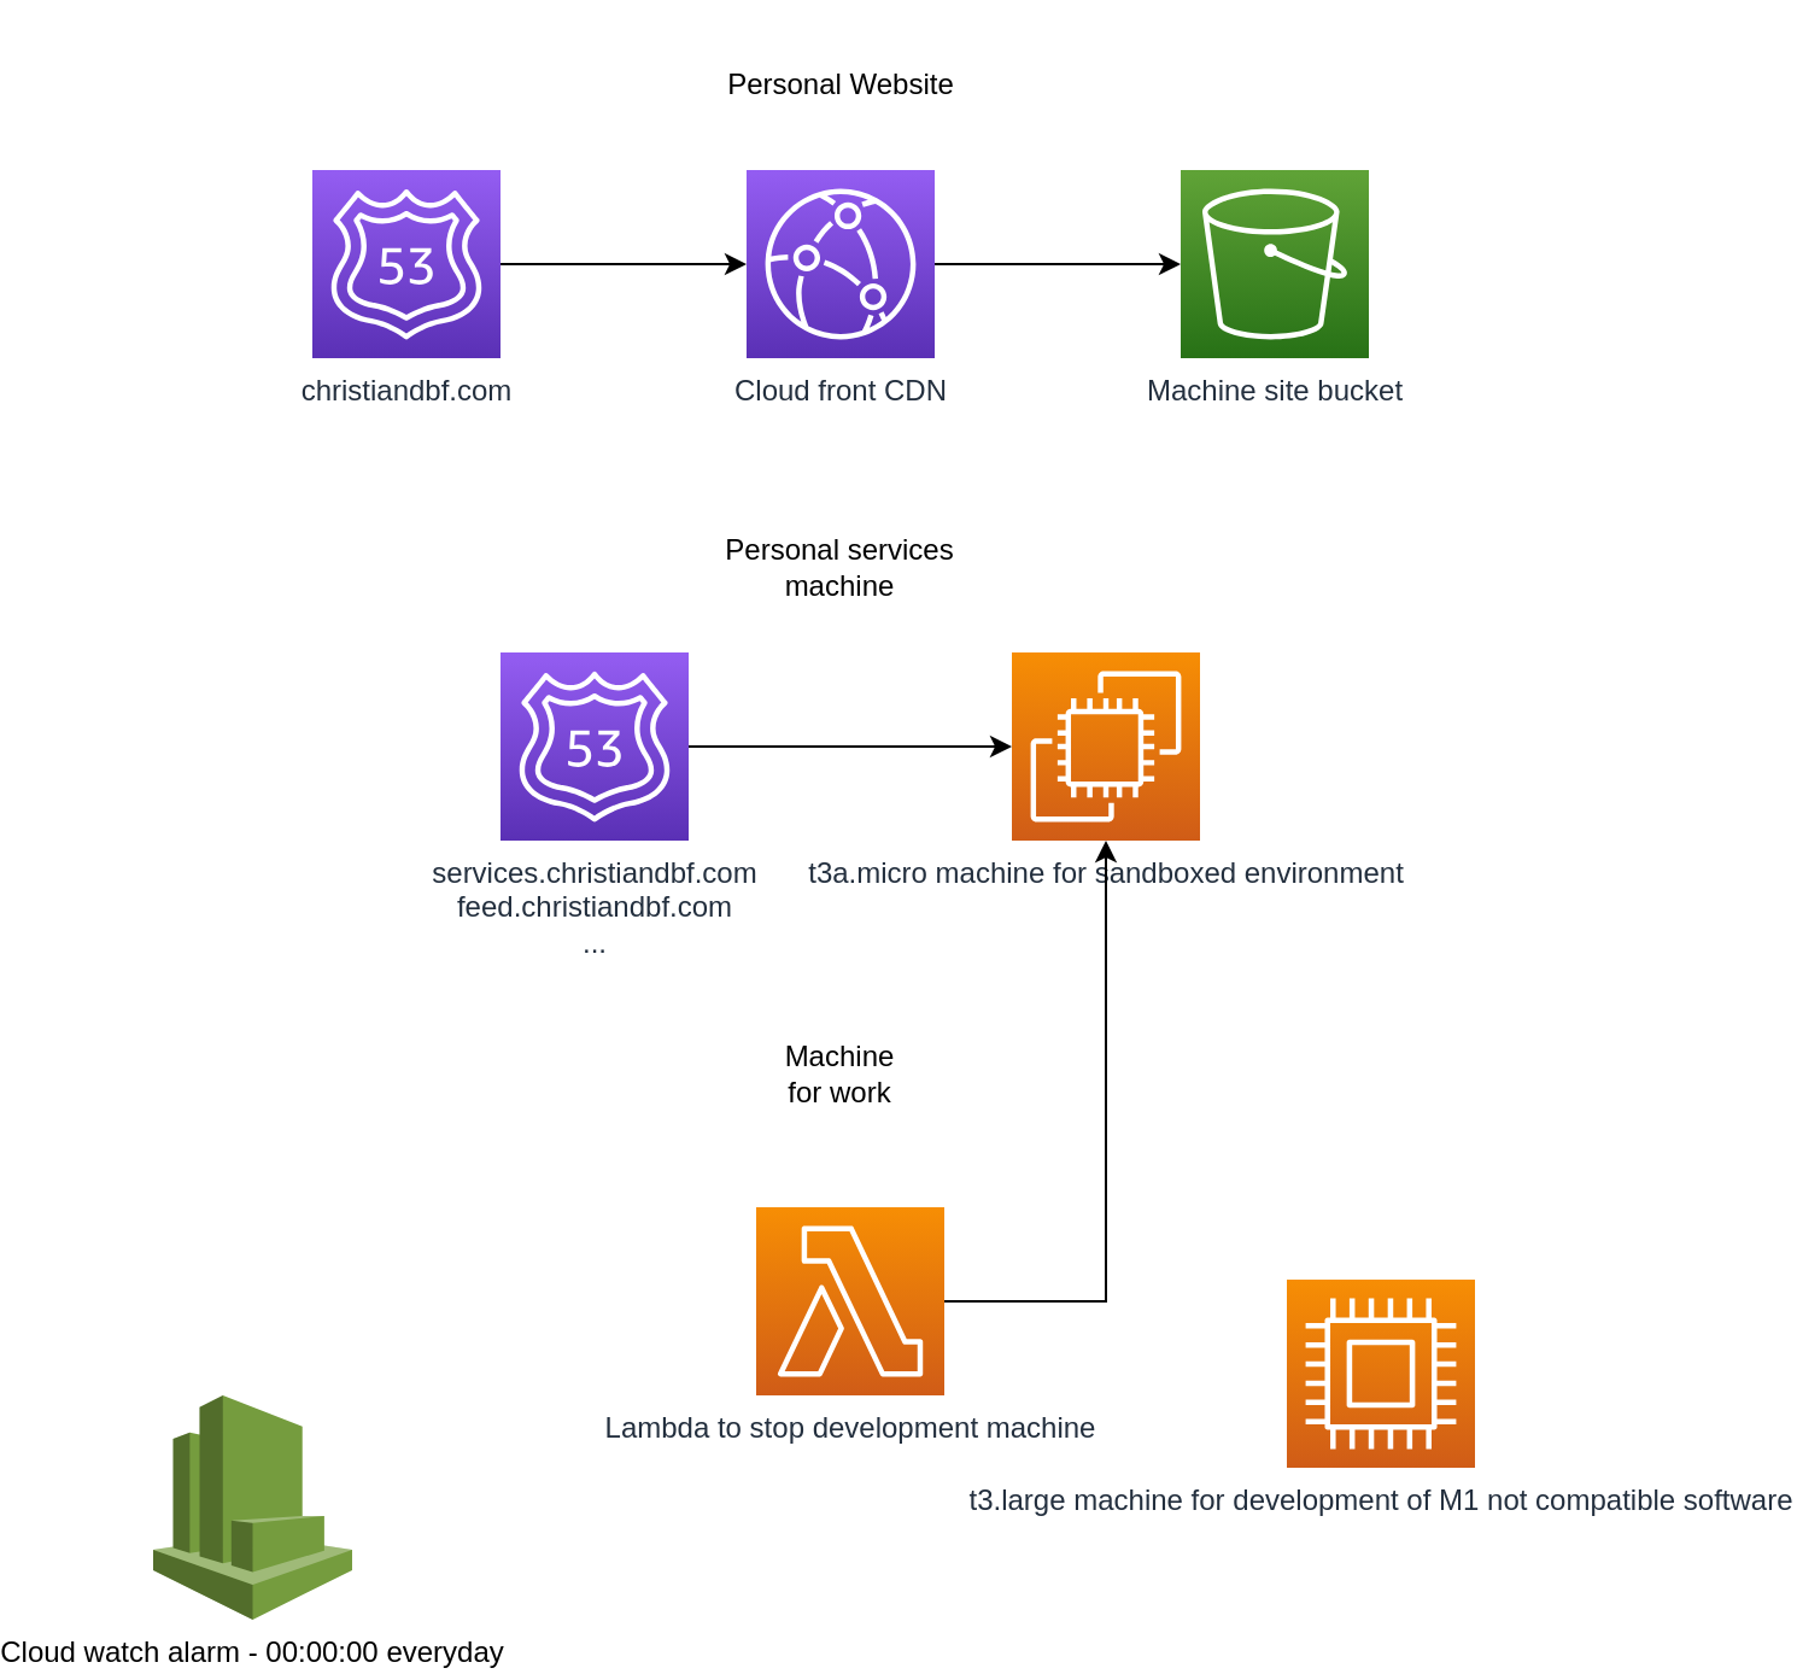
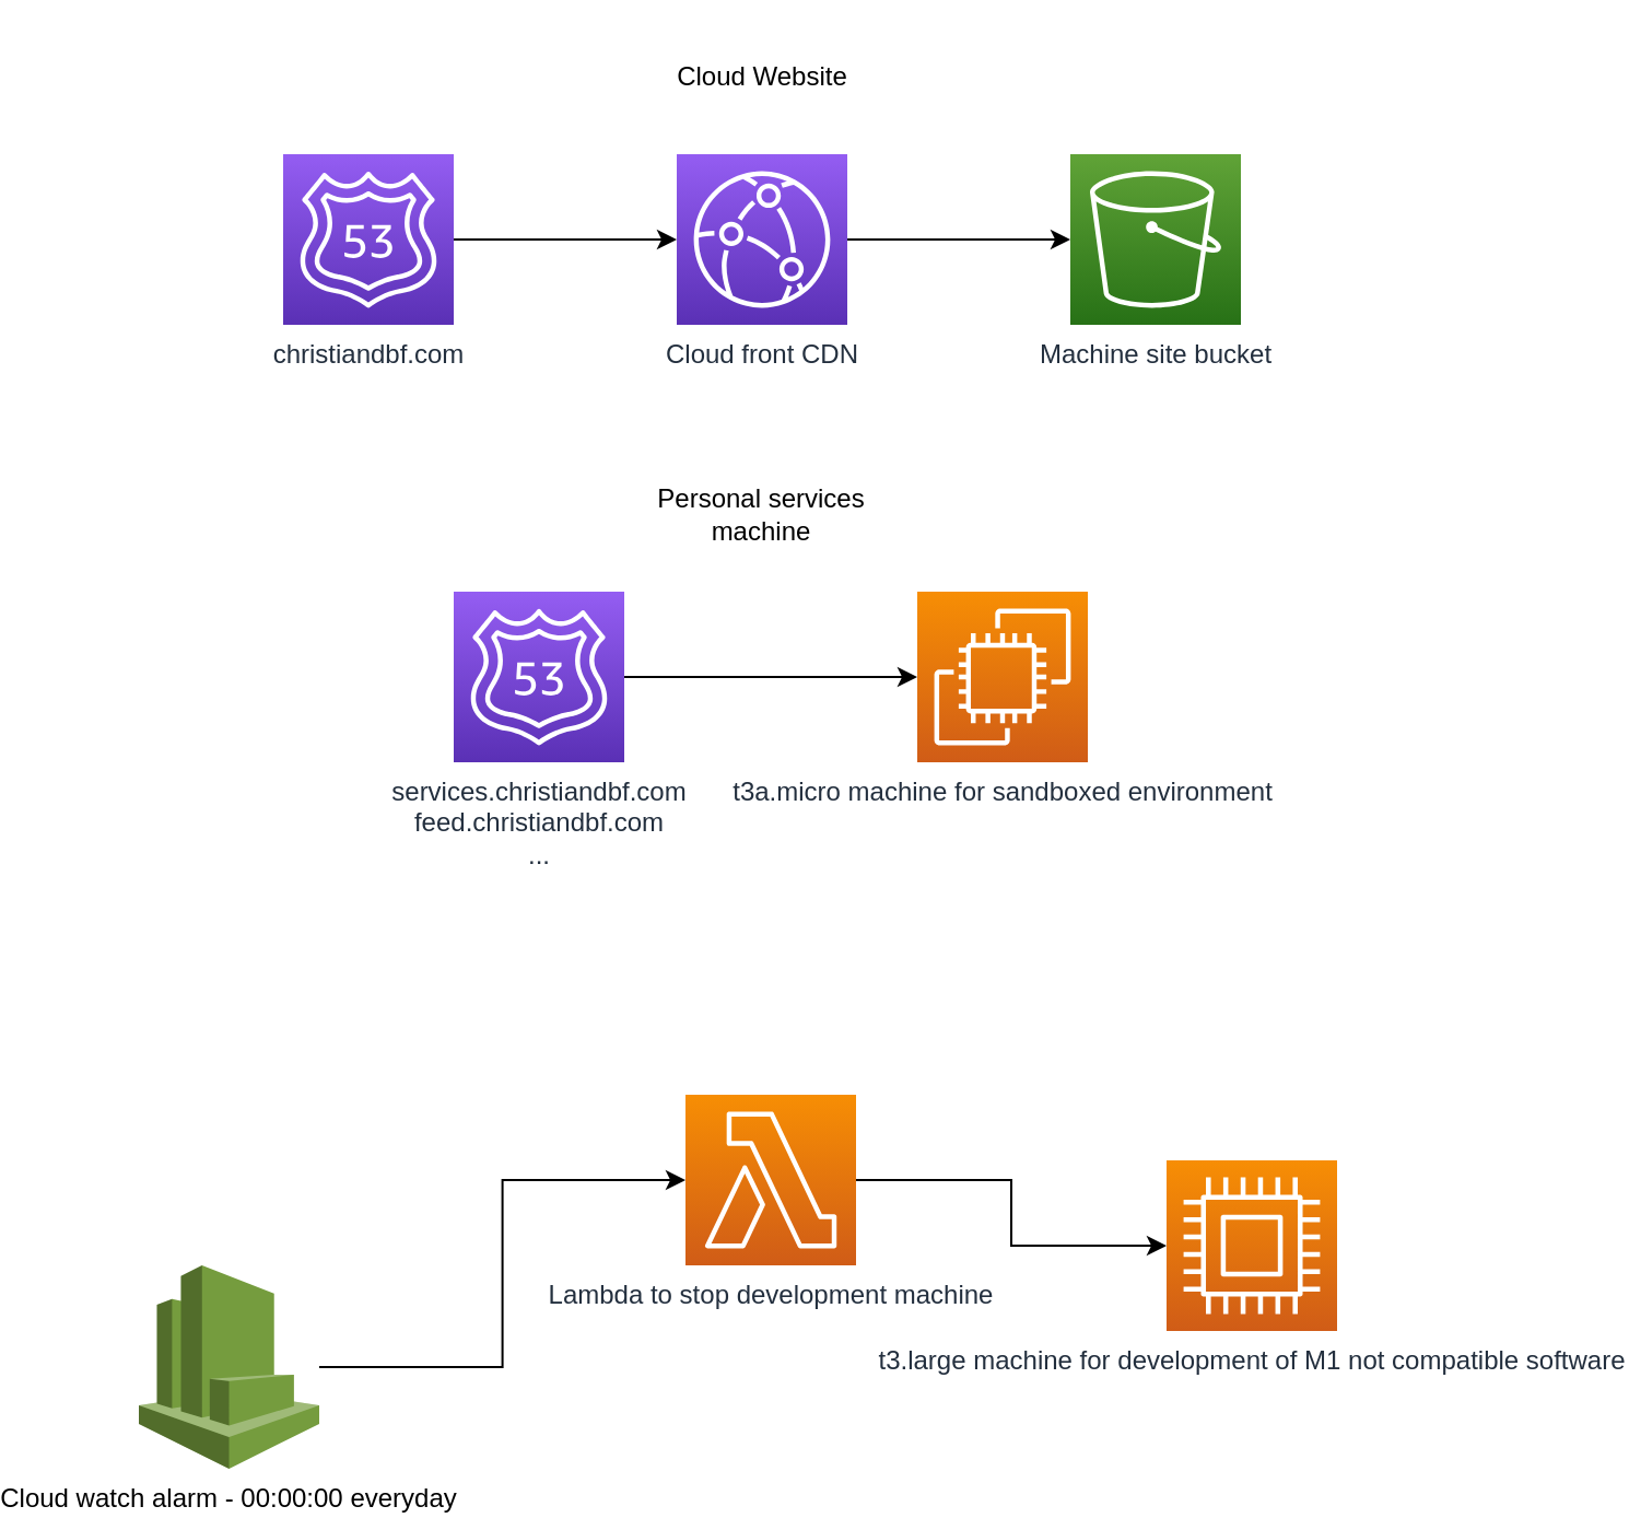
  <mxCell id="0" />
  <mxCell id="1" parent="0" />
  <mxCell id="2" style="edgeStyle=orthogonalEdgeStyle;rounded=0;orthogonalLoop=1;jettySize=auto;html=1;exitX=1;exitY=0.5;exitDx=0;exitDy=0;exitPerimeter=0;entryX=0;entryY=0.5;entryDx=0;entryDy=0;entryPerimeter=0;" edge="1" parent="1" source="3" target="5"><mxGeometry relative="1" as="geometry" /></mxCell>
  <mxCell id="3" value="christiandbf.com" style="sketch=0;points=[[0,0,0],[0.25,0,0],[0.5,0,0],[0.75,0,0],[1,0,0],[0,1,0],[0.25,1,0],[0.5,1,0],[0.75,1,0],[1,1,0],[0,0.25,0],[0,0.5,0],[0,0.75,0],[1,0.25,0],[1,0.5,0],[1,0.75,0]];outlineConnect=0;fontColor=#232F3E;gradientColor=#945DF2;gradientDirection=north;fillColor=#5A30B5;strokeColor=#ffffff;dashed=0;verticalLabelPosition=bottom;verticalAlign=top;align=center;html=1;fontSize=12;fontStyle=0;aspect=fixed;shape=mxgraph.aws4.resourceIcon;resIcon=mxgraph.aws4.route_53;" vertex="1" parent="1"><mxGeometry x="86" y="70" width="78" height="78" as="geometry" /></mxCell>
  <mxCell id="4" style="edgeStyle=orthogonalEdgeStyle;rounded=0;orthogonalLoop=1;jettySize=auto;html=1;exitX=1;exitY=0.5;exitDx=0;exitDy=0;exitPerimeter=0;entryX=0;entryY=0.5;entryDx=0;entryDy=0;entryPerimeter=0;" edge="1" parent="1" source="5" target="6"><mxGeometry relative="1" as="geometry" /></mxCell>
  <mxCell id="5" value="Cloud front CDN" style="sketch=0;points=[[0,0,0],[0.25,0,0],[0.5,0,0],[0.75,0,0],[1,0,0],[0,1,0],[0.25,1,0],[0.5,1,0],[0.75,1,0],[1,1,0],[0,0.25,0],[0,0.5,0],[0,0.75,0],[1,0.25,0],[1,0.5,0],[1,0.75,0]];outlineConnect=0;fontColor=#232F3E;gradientColor=#945DF2;gradientDirection=north;fillColor=#5A30B5;strokeColor=#ffffff;dashed=0;verticalLabelPosition=bottom;verticalAlign=top;align=center;html=1;fontSize=12;fontStyle=0;aspect=fixed;shape=mxgraph.aws4.resourceIcon;resIcon=mxgraph.aws4.cloudfront;" vertex="1" parent="1"><mxGeometry x="266" y="70" width="78" height="78" as="geometry" /></mxCell>
  <mxCell id="6" value="Machine site bucket" style="sketch=0;points=[[0,0,0],[0.25,0,0],[0.5,0,0],[0.75,0,0],[1,0,0],[0,1,0],[0.25,1,0],[0.5,1,0],[0.75,1,0],[1,1,0],[0,0.25,0],[0,0.5,0],[0,0.75,0],[1,0.25,0],[1,0.5,0],[1,0.75,0]];outlineConnect=0;fontColor=#232F3E;gradientColor=#60A337;gradientDirection=north;fillColor=#277116;strokeColor=#ffffff;dashed=0;verticalLabelPosition=bottom;verticalAlign=top;align=center;html=1;fontSize=12;fontStyle=0;aspect=fixed;shape=mxgraph.aws4.resourceIcon;resIcon=mxgraph.aws4.s3;" vertex="1" parent="1"><mxGeometry x="446" y="70" width="78" height="78" as="geometry" /></mxCell>
  <mxCell id="7" style="edgeStyle=orthogonalEdgeStyle;rounded=0;orthogonalLoop=1;jettySize=auto;html=1;exitX=1;exitY=0.5;exitDx=0;exitDy=0;exitPerimeter=0;entryX=0;entryY=0.5;entryDx=0;entryDy=0;entryPerimeter=0;" edge="1" parent="1" source="8" target="11"><mxGeometry relative="1" as="geometry" /></mxCell>
  <mxCell id="8" value="services.christiandbf.com&lt;br&gt;feed.christiandbf.com&lt;br&gt;..." style="sketch=0;points=[[0,0,0],[0.25,0,0],[0.5,0,0],[0.75,0,0],[1,0,0],[0,1,0],[0.25,1,0],[0.5,1,0],[0.75,1,0],[1,1,0],[0,0.25,0],[0,0.5,0],[0,0.75,0],[1,0.25,0],[1,0.5,0],[1,0.75,0]];outlineConnect=0;fontColor=#232F3E;gradientColor=#945DF2;gradientDirection=north;fillColor=#5A30B5;strokeColor=#ffffff;dashed=0;verticalLabelPosition=bottom;verticalAlign=top;align=center;html=1;fontSize=12;fontStyle=0;aspect=fixed;shape=mxgraph.aws4.resourceIcon;resIcon=mxgraph.aws4.route_53;" vertex="1" parent="1"><mxGeometry x="164" y="270" width="78" height="78" as="geometry" /></mxCell>
- <mxCell id="9" value="Personal Website" style="text;html=1;strokeColor=none;fillColor=none;align=center;verticalAlign=middle;whiteSpace=wrap;rounded=0;" vertex="1" parent="1"><mxGeometry x="233" y="20" width="145" height="30" as="geometry" /></mxCell>
+ <mxCell id="9" value="Cloud Website" style="text;html=1;strokeColor=none;fillColor=none;align=center;verticalAlign=middle;whiteSpace=wrap;rounded=0;" vertex="1" parent="1"><mxGeometry x="233" y="20" width="145" height="30" as="geometry" /></mxCell>
  <mxCell id="10" value="Personal services machine" style="text;html=1;strokeColor=none;fillColor=none;align=center;verticalAlign=middle;whiteSpace=wrap;rounded=0;" vertex="1" parent="1"><mxGeometry x="238" y="220" width="134" height="30" as="geometry" /></mxCell>
  <mxCell id="11" value="t3a.micro machine for sandboxed environment" style="sketch=0;points=[[0,0,0],[0.25,0,0],[0.5,0,0],[0.75,0,0],[1,0,0],[0,1,0],[0.25,1,0],[0.5,1,0],[0.75,1,0],[1,1,0],[0,0.25,0],[0,0.5,0],[0,0.75,0],[1,0.25,0],[1,0.5,0],[1,0.75,0]];outlineConnect=0;fontColor=#232F3E;gradientColor=#F78E04;gradientDirection=north;fillColor=#D05C17;strokeColor=#ffffff;dashed=0;verticalLabelPosition=bottom;verticalAlign=top;align=center;html=1;fontSize=12;fontStyle=0;aspect=fixed;shape=mxgraph.aws4.resourceIcon;resIcon=mxgraph.aws4.ec2;" vertex="1" parent="1"><mxGeometry x="376" y="270" width="78" height="78" as="geometry" /></mxCell>
- <mxCell id="12" value="Machine for work" style="text;html=1;strokeColor=none;fillColor=none;align=center;verticalAlign=middle;whiteSpace=wrap;rounded=0;" vertex="1" parent="1"><mxGeometry x="275" y="430" width="60" height="30" as="geometry" /></mxCell>
  <mxCell id="13" value="t3.large machine for development of M1 not compatible software" style="sketch=0;points=[[0,0,0],[0.25,0,0],[0.5,0,0],[0.75,0,0],[1,0,0],[0,1,0],[0.25,1,0],[0.5,1,0],[0.75,1,0],[1,1,0],[0,0.25,0],[0,0.5,0],[0,0.75,0],[1,0.25,0],[1,0.5,0],[1,0.75,0]];outlineConnect=0;fontColor=#232F3E;gradientColor=#F78E04;gradientDirection=north;fillColor=#D05C17;strokeColor=#ffffff;dashed=0;verticalLabelPosition=bottom;verticalAlign=top;align=center;html=1;fontSize=12;fontStyle=0;aspect=fixed;shape=mxgraph.aws4.resourceIcon;resIcon=mxgraph.aws4.compute;" vertex="1" parent="1"><mxGeometry x="490" y="530" width="78" height="78" as="geometry" /></mxCell>
- <mxCell id="14" style="edgeStyle=orthogonalEdgeStyle;rounded=0;orthogonalLoop=1;jettySize=auto;html=1;exitX=1;exitY=0.5;exitDx=0;exitDy=0;exitPerimeter=0;" edge="1" parent="1" source="15" target="11"><mxGeometry relative="1" as="geometry" /></mxCell>
+ <mxCell id="14" style="edgeStyle=orthogonalEdgeStyle;rounded=0;orthogonalLoop=1;jettySize=auto;html=1;exitX=1;exitY=0.5;exitDx=0;exitDy=0;exitPerimeter=0;" edge="1" parent="1" source="15" target="13"><mxGeometry relative="1" as="geometry" /></mxCell>
  <mxCell id="15" value="Lambda to stop development machine" style="sketch=0;points=[[0,0,0],[0.25,0,0],[0.5,0,0],[0.75,0,0],[1,0,0],[0,1,0],[0.25,1,0],[0.5,1,0],[0.75,1,0],[1,1,0],[0,0.25,0],[0,0.5,0],[0,0.75,0],[1,0.25,0],[1,0.5,0],[1,0.75,0]];outlineConnect=0;fontColor=#232F3E;gradientColor=#F78E04;gradientDirection=north;fillColor=#D05C17;strokeColor=#ffffff;dashed=0;verticalLabelPosition=bottom;verticalAlign=top;align=center;html=1;fontSize=12;fontStyle=0;aspect=fixed;shape=mxgraph.aws4.resourceIcon;resIcon=mxgraph.aws4.lambda;" vertex="1" parent="1"><mxGeometry x="270" y="500" width="78" height="78" as="geometry" /></mxCell>
+ <mxCell id="16" style="edgeStyle=orthogonalEdgeStyle;rounded=0;orthogonalLoop=1;jettySize=auto;html=1;entryX=0;entryY=0.5;entryDx=0;entryDy=0;entryPerimeter=0;" edge="1" parent="1" source="17" target="15"><mxGeometry relative="1" as="geometry" /></mxCell>
  <mxCell id="17" value="Cloud watch alarm - 00:00:00 everyday" style="outlineConnect=0;dashed=0;verticalLabelPosition=bottom;verticalAlign=top;align=center;html=1;shape=mxgraph.aws3.cloudwatch;fillColor=#759C3E;gradientColor=none;" vertex="1" parent="1"><mxGeometry x="20" y="578" width="82.5" height="93" as="geometry" /></mxCell>
